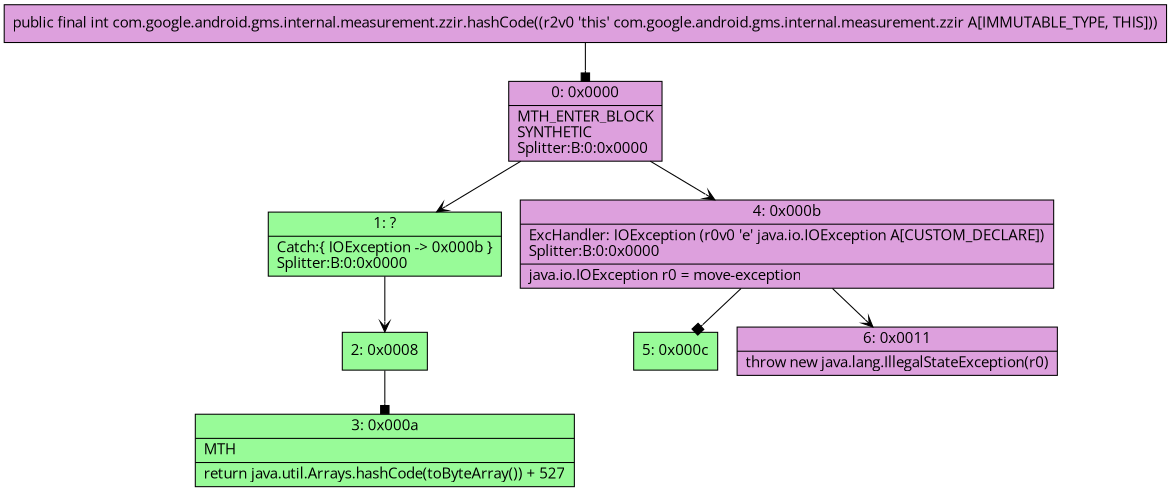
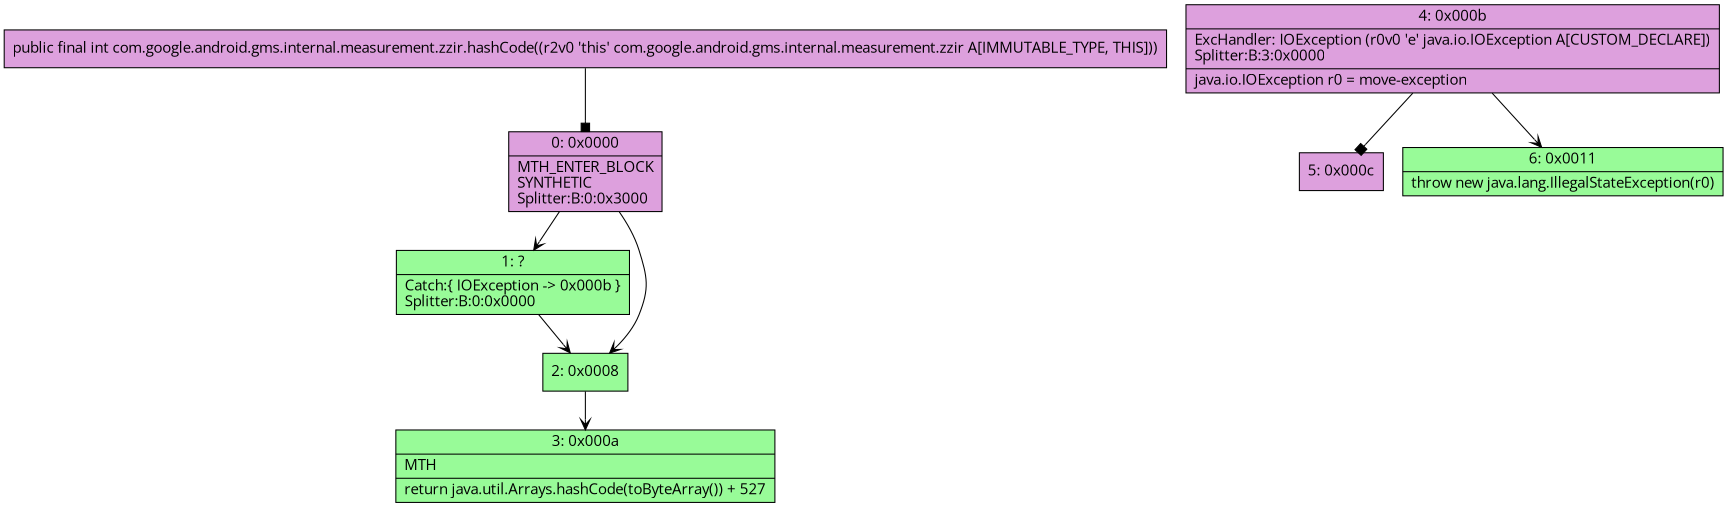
  digraph {
    fontname="Open Sans"
    node [fillcolor=plum fontname="Open Sans" shape=record style=filled]
    edge [arrowhead=vee fontname="Open Sans"]
-   n1 [label="{0\:\ 0x0000|MTH_ENTER_BLOCK\lSYNTHETIC\lSplitter:B:0:0x0000\l}"]
+   n1 [label="{0\:\ 0x0000|MTH_ENTER_BLOCK\lSYNTHETIC\lSplitter:B:0:0x3000\l}"]
    n2 [fillcolor=palegreen label="{1\:\ ?|Catch:\{ IOException \-\> 0x000b \}\lSplitter:B:0:0x0000\l}"]
-   n3 [label="{4\:\ 0x000b|ExcHandler: IOException (r0v0 'e' java.io.IOException A[CUSTOM_DECLARE])\lSplitter:B:0:0x0000\l|java.io.IOException r0 = move\-exception\l}"]
+   n3 [label="{4\:\ 0x000b|ExcHandler: IOException (r0v0 'e' java.io.IOException A[CUSTOM_DECLARE])\lSplitter:B:3:0x0000\l|java.io.IOException r0 = move\-exception\l}"]
    n4 [fillcolor=palegreen label="{2\:\ 0x0008}"]
-   n5 [fillcolor=palegreen label="{5\:\ 0x000c}"]
-   n6 [label="{6\:\ 0x0011|throw new java.lang.IllegalStateException(r0)\l}"]
+   n5 [label="{5\:\ 0x000c}"]
+   n6 [fillcolor=palegreen label="{6\:\ 0x0011|throw new java.lang.IllegalStateException(r0)\l}"]
    n7 [fillcolor=palegreen label="{3\:\ 0x000a|MTH\l|return java.util.Arrays.hashCode(toByteArray()) + 527\l}"]
    n8 [label="{public final int com.google.android.gms.internal.measurement.zzir.hashCode((r2v0 'this' com.google.android.gms.internal.measurement.zzir A[IMMUTABLE_TYPE, THIS])) }"]
    n1 -> n2
-   n1 -> n3
+   n1 -> n4
    n2 -> n4
    n3 -> n5 [arrowhead=box]
    n3 -> n6
-   n4 -> n7 [arrowhead=box]
+   n4 -> n7
    n8 -> n1 [arrowhead=box]
  }
